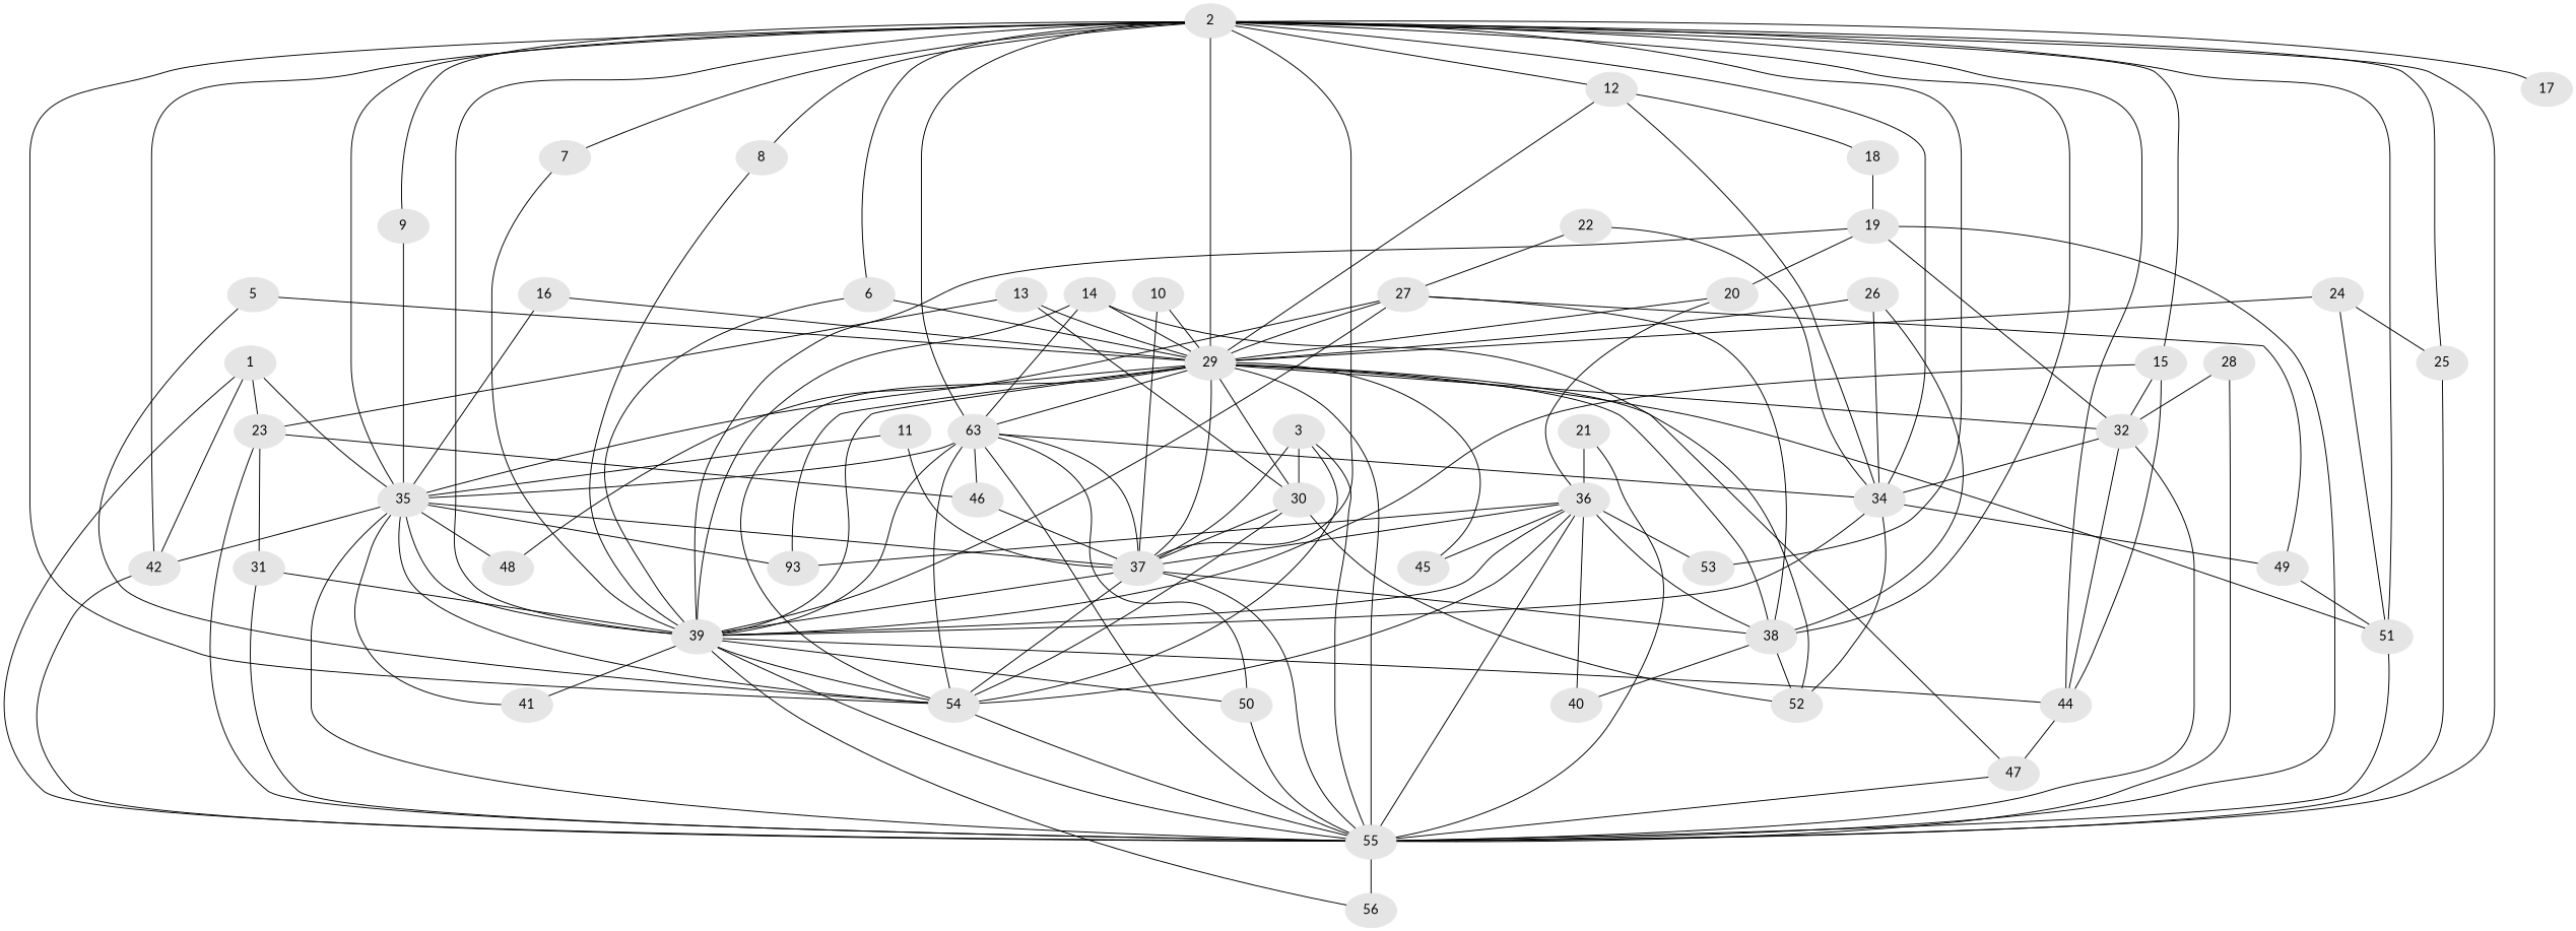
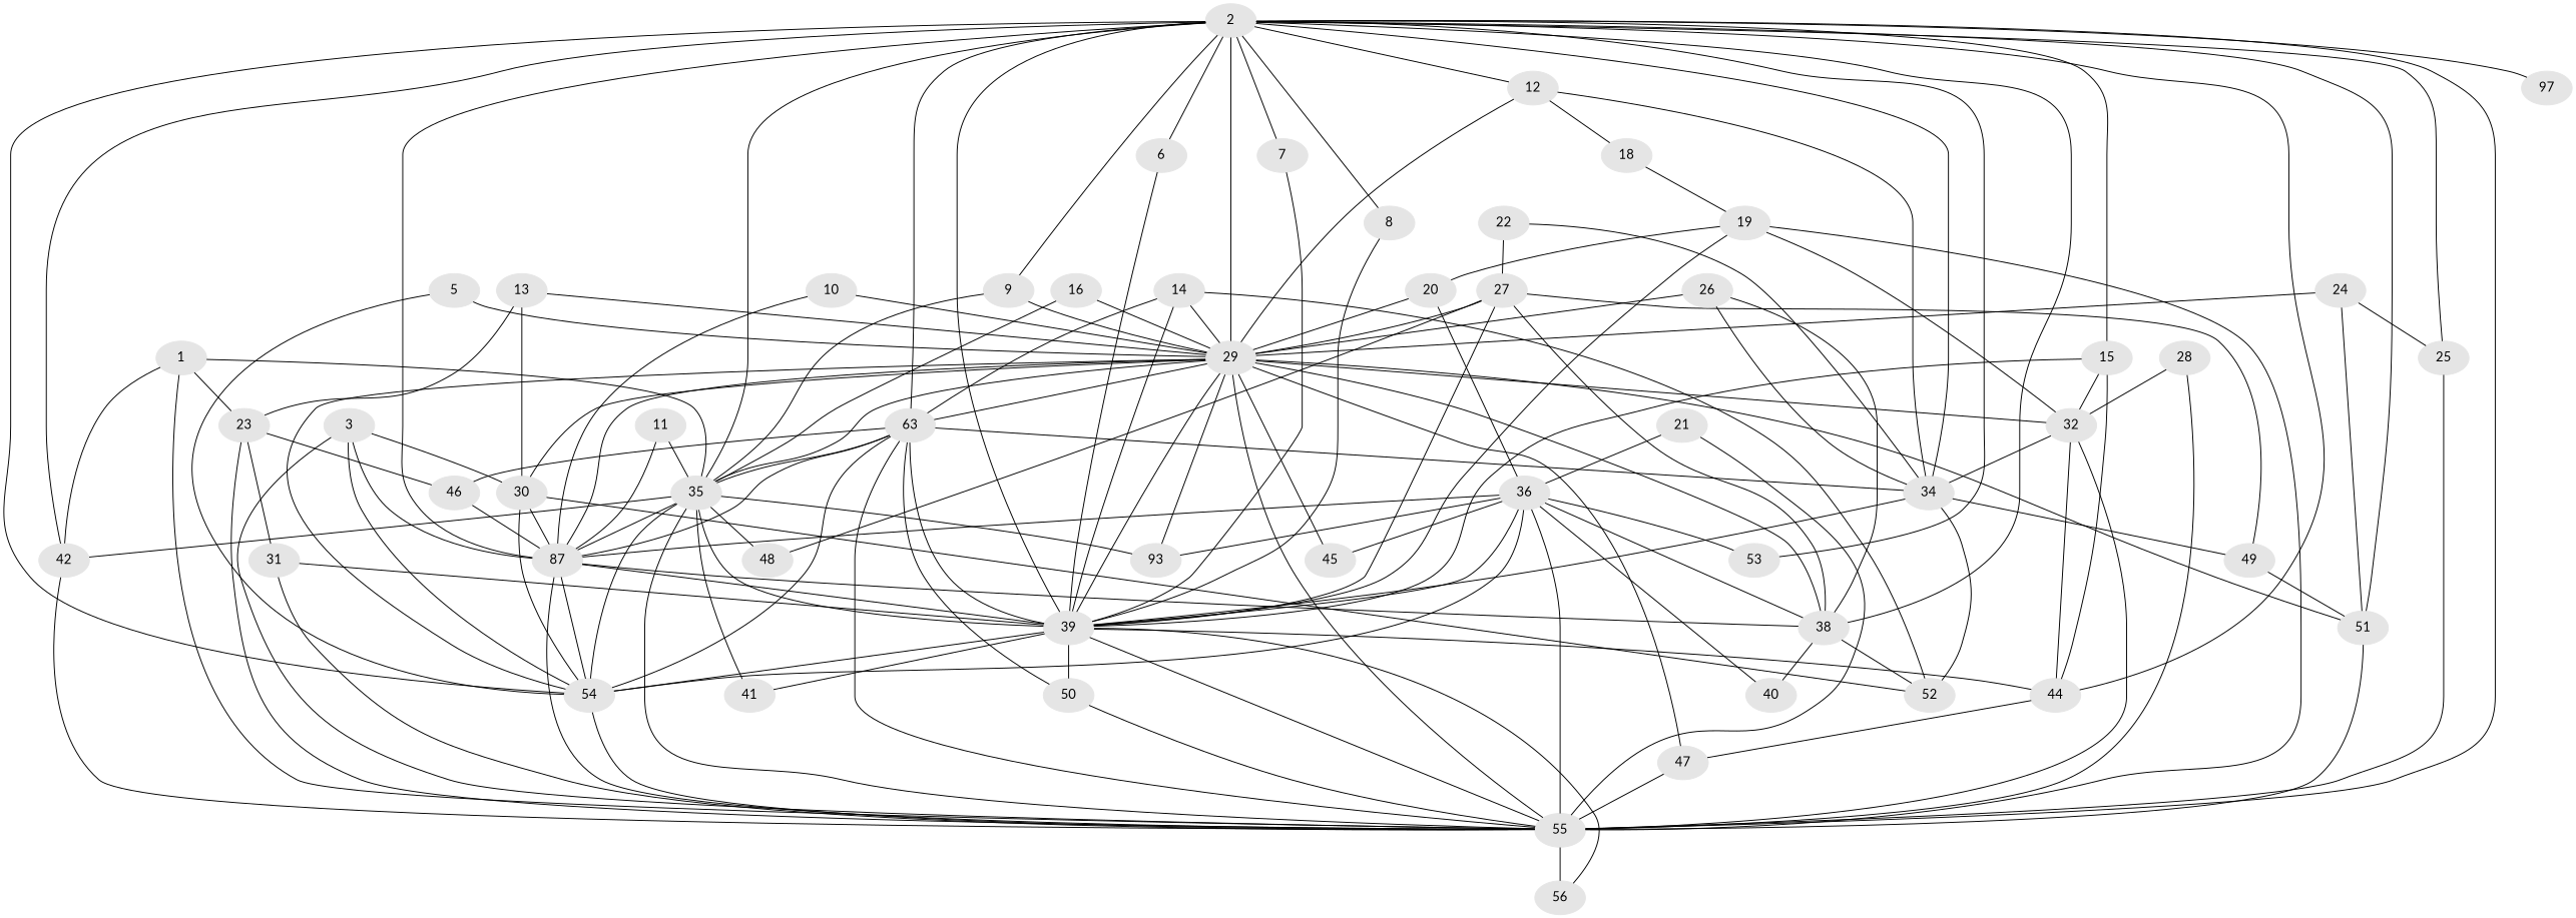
  graph {
    fontname=Lato
    node [color=gray90 fontname=Lato style=filled]
    edge [fontname=Lato weight=1.0]
    1
    23
    35
    42
    55
    31
    46
-   37
+   37 [label=87]
    39
    54
    48
    n12 [label=93]
    41
    56
    2
    6
    7
    8
    9
    12
    15
-   17
+   17 [label=97]
    25
    29
    n25 [label=63]
    34
    38
    44
    51
    53
    18
    32
    30
    45
    47
    50
    52
    49
    40
    3
    5
    10
    11
    19
    13
    14
    16
    20
    36
    21
    22
    27
    24
    26
    28
    1 -- 23
    1 -- 35
    1 -- 42
    1 -- 55
    23 -- 55
    23 -- 31
    23 -- 46
    35 -- 42
    35 -- 55
    35 -- 37
    35 -- 39
    35 -- 54
    35 -- 48
    35 -- n12
    35 -- 41
    42 -- 55
    55 -- 56 [weight=2.0]
    31 -- 55
    31 -- 39
    46 -- 37
    37 -- 55
    37 -- 39
    37 -- 54
    37 -- 38
    39 -- 55
    39 -- 54
    39 -- 41
    39 -- 56
    39 -- 44
    39 -- 50
    54 -- 55 [weight=2.0]
    2 -- 35 [weight=3.0]
    2 -- 42
    2 -- 55 [weight=4.0]
    2 -- 37 [weight=4.0]
    2 -- 39 [weight=3.0]
    2 -- 54 [weight=3.0]
    2 -- 6
    2 -- 7
    2 -- 8
    2 -- 9
    2 -- 12
    2 -- 15 [weight=2.0]
    2 -- 17 [weight=2.0]
    2 -- 25
    2 -- 29 [weight=4.0]
    2 -- n25 [weight=5.0]
    2 -- 34
    2 -- 38
    2 -- 44
    2 -- 51 [weight=2.0]
    2 -- 53
    6 -- 39
    7 -- 39
    8 -- 39
    9 -- 35
-   6 -- 29
+   9 -- 29
    12 -- 29
    12 -- 34
    12 -- 18
    15 -- 39
    15 -- 44
    15 -- 32
    25 -- 55
    29 -- 35
    29 -- 55
    29 -- 37 [weight=2.0]
    29 -- 39
    29 -- 54
    29 -- n12
    29 -- n25
    29 -- 38
    29 -- 51
    29 -- 32 [weight=2.0]
    29 -- 30
    29 -- 45
    29 -- 47
    n25 -- 35 [weight=2.0]
    n25 -- 55
    n25 -- 46
    n25 -- 37
    n25 -- 39
    n25 -- 54 [weight=2.0]
    n25 -- 34 [weight=2.0]
    n25 -- 50
    34 -- 39
    34 -- 52
    34 -- 49
    38 -- 52
    38 -- 40
    44 -- 47
    51 -- 55
    18 -- 19
    32 -- 55
    32 -- 34
    32 -- 44
    30 -- 37 [weight=2.0]
    30 -- 54 [weight=2.0]
    30 -- 52
    47 -- 55
    50 -- 55
    49 -- 51
    3 -- 55
    3 -- 37
    3 -- 54
    3 -- 30
    5 -- 54
    5 -- 29
    10 -- 37
    10 -- 29
    11 -- 35
    11 -- 37
    19 -- 55 [weight=2.0]
    19 -- 39
    19 -- 32
    19 -- 20
    13 -- 23
    13 -- 29
    13 -- 30
    14 -- 39
    14 -- 29
    14 -- n25
    14 -- 52
    16 -- 35
    16 -- 29
    20 -- 29
    20 -- 36
    36 -- 55
    36 -- 37
    36 -- 39
    36 -- 54
    36 -- n12
    36 -- 38
    36 -- 53
    36 -- 45
    36 -- 40
    21 -- 55
    21 -- 36
    22 -- 34
    22 -- 27
    27 -- 39
    27 -- 48
    27 -- 29 [weight=2.0]
    27 -- 38
    27 -- 49
    24 -- 25
    24 -- 29
    24 -- 51
    26 -- 29 [weight=2.0]
    26 -- 34
    26 -- 38
    28 -- 55
    28 -- 32
  }
